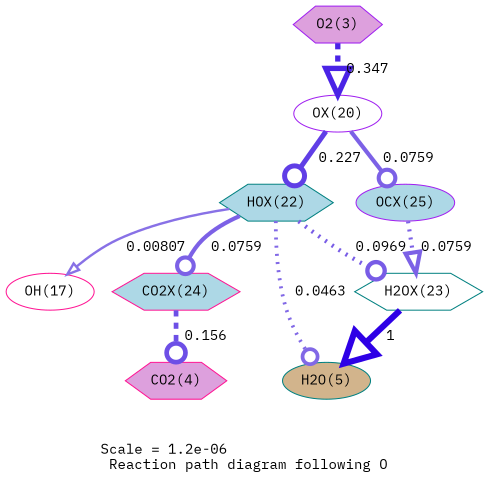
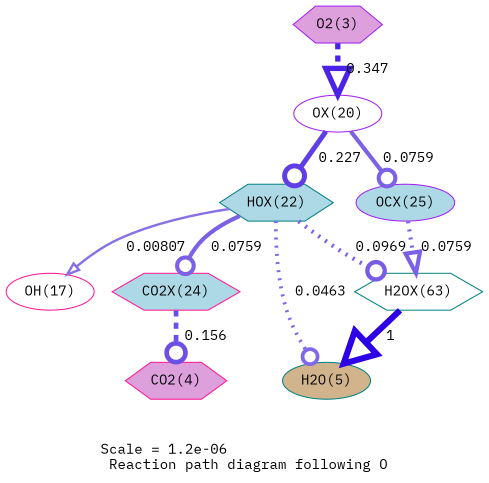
  digraph {
    fontname="IBM Plex Mono"
    label="Scale = 1.2e-06\l Reaction path diagram following O"
    node [color=purple fillcolor=white fontname="IBM Plex Mono" shape=hexagon style=filled]
    edge [arrowhead=odot arrowsize=2.03 color="0.7, 0.576, 0.9" fontname="IBM Plex Mono" penwidth=4.05 style=solid]
    n1 [fillcolor=plum label="O2(3)"]
    n2 [label="OX(20)" shape=ellipse]
    n3 [color=teal fillcolor=lightblue label="HOX(22)"]
    n4 [fillcolor=lightblue label="OCX(25)" shape=ellipse]
    n5 [color=teal fillcolor=tan label="H2O(5)" shape=ellipse]
    n6 [color=deeppink label="OH(17)" shape=ellipse]
-   n7 [color=teal label="H2OX(23)"]
+   n7 [color=teal label="H2OX(63)"]
    n8 [color=deeppink fillcolor=lightblue label="CO2X(24)"]
    n9 [color=deeppink fillcolor=plum label="CO2(4)"]
    n1 -> n2 [arrowhead=onormal arrowsize=2.6 color="0.7, 0.847, 0.9" label=" 0.347" penwidth=5.2 style=dashed]
    n2 -> n3 [arrowsize=2.44 color="0.7, 0.727, 0.9" label=" 0.227" penwidth=4.88]
    n2 -> n4 [label=" 0.0759"]
    n3 -> n5 [arrowsize=1.84 color="0.7, 0.546, 0.9" label=" 0.0463" penwidth=3.68 style=dotted]
    n3 -> n6 [arrowhead=onormal arrowsize=1.18 color="0.7, 0.508, 0.9" label=" 0.00807" penwidth=2.36]
    n3 -> n7 [arrowsize=2.12 color="0.7, 0.597, 0.9" label=" 0.0969" penwidth=4.24 style=dotted]
    n3 -> n8 [label=" 0.0759"]
    n4 -> n7 [arrowhead=onormal label=" 0.0759" style=dotted]
    n7 -> n5 [arrowhead=onormal arrowsize=3 color="0.7, 1.5, 0.9" label=" 1" penwidth=6]
    n8 -> n9 [arrowsize=2.3 color="0.7, 0.656, 0.9" label=" 0.156" penwidth=4.6 style=dashed]
  }
